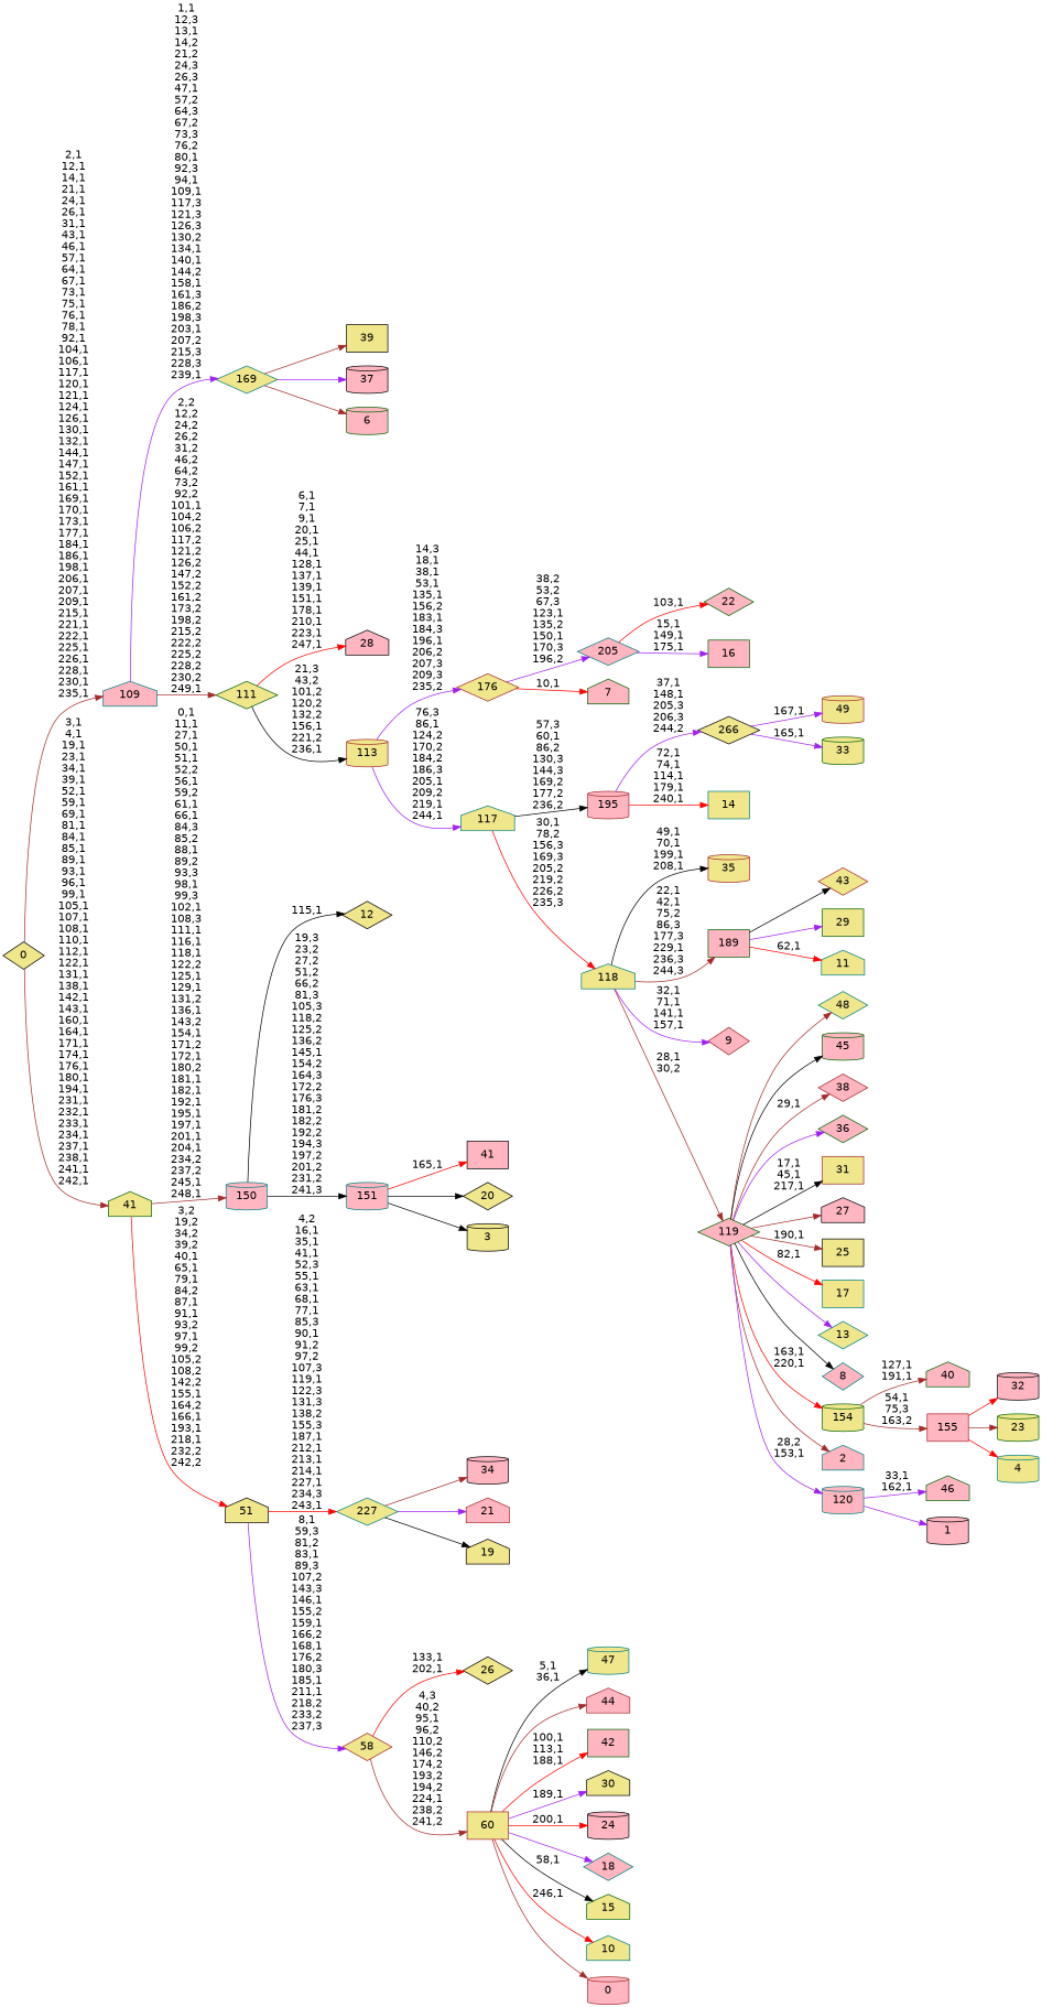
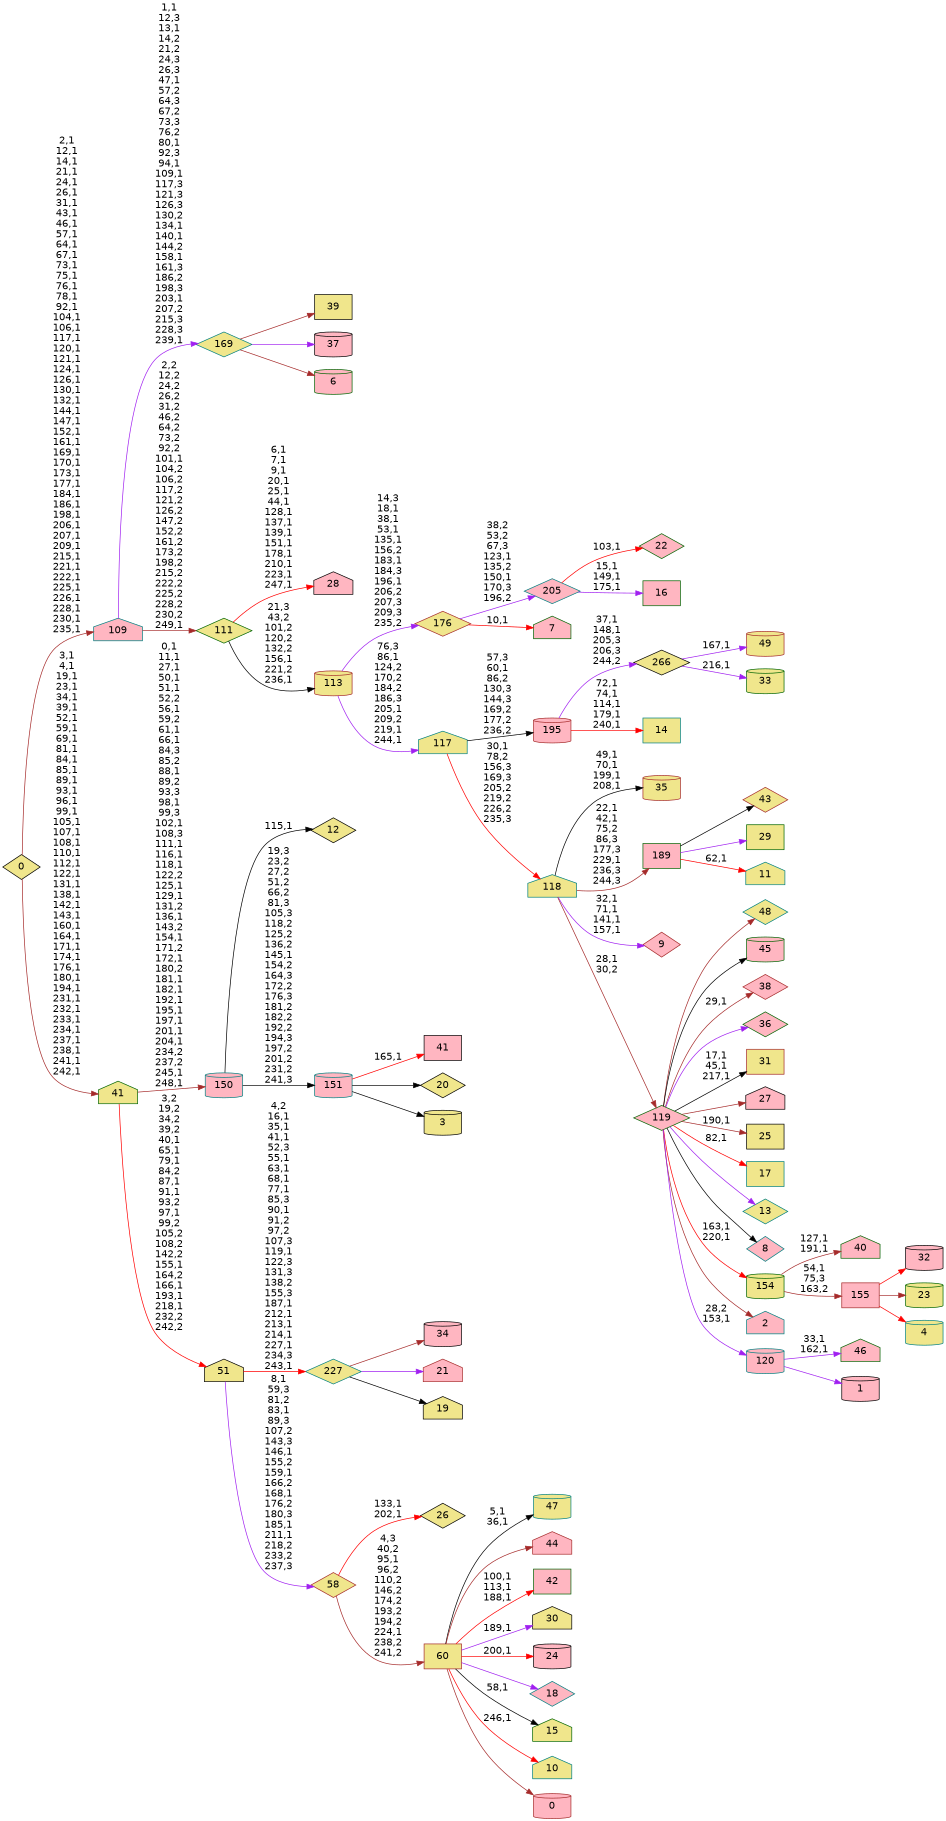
  digraph {
    fontname="DejaVu Sans"
    rankdir=LR
    node [color=teal fillcolor=khaki fontname="DejaVu Sans" shape=cylinder style=filled]
    edge [color=purple fontname="DejaVu Sans"]
    n1 [color=brown label=49]
    n2 [label=48 shape=diamond]
    n3 [label=47]
    n4 [color=darkgreen fillcolor=lightpink label=46 shape=house]
    n5 [color=darkgreen fillcolor=lightpink label=45]
    n6 [color=brown fillcolor=lightpink label=44 shape=house]
    n7 [color=brown label=43 shape=diamond]
    n8 [color=darkgreen fillcolor=lightpink label=42 shape=box]
    n9 [color=black fillcolor=lightpink label=41 shape=box]
    n10 [color=darkgreen fillcolor=lightpink label=40 shape=house]
    n11 [color=black label=39 shape=box]
    n12 [color=brown fillcolor=lightpink label=38 shape=diamond]
    n13 [color=black fillcolor=lightpink label=37]
    n14 [color=darkgreen fillcolor=lightpink label=36 shape=diamond]
    n15 [color=brown label=35]
    n16 [color=black fillcolor=lightpink label=34]
    n17 [color=darkgreen label=33]
    266 [color=black shape=diamond]
    n19 [color=black fillcolor=lightpink label=32]
    n20 [color=brown label=31 shape=box]
    n21 [color=black label=30 shape=house]
    n22 [color=darkgreen label=29 shape=box]
    n23 [color=black fillcolor=lightpink label=28 shape=house]
    n24 [color=black fillcolor=lightpink label=27 shape=house]
    n25 [color=black label=26 shape=diamond]
    n26 [color=black label=25 shape=box]
    n27 [color=black fillcolor=lightpink label=24]
    n28 [color=darkgreen label=23]
    n29 [color=darkgreen fillcolor=lightpink label=22 shape=diamond]
    n30 [color=brown fillcolor=lightpink label=21 shape=house]
    n31 [color=black label=20 shape=diamond]
    n32 [color=black label=19 shape=house]
    227 [shape=diamond]
    n34 [fillcolor=lightpink label=18 shape=diamond]
    n35 [label=17 shape=box]
    n36 [color=darkgreen fillcolor=lightpink label=16 shape=box]
    205 [fillcolor=lightpink shape=diamond]
    n38 [color=darkgreen label=15 shape=house]
    n39 [label=14 shape=box]
    195 [color=brown fillcolor=lightpink]
    n41 [label=13 shape=diamond]
    n42 [color=black label=12 shape=diamond]
    n43 [label=11 shape=house]
    189 [color=darkgreen fillcolor=lightpink shape=box]
    n45 [label=10 shape=house]
    n46 [color=brown fillcolor=lightpink label=9 shape=diamond]
    n47 [fillcolor=lightpink label=8 shape=diamond]
    n48 [color=darkgreen fillcolor=lightpink label=7 shape=house]
    176 [color=brown shape=diamond]
    n50 [color=darkgreen fillcolor=lightpink label=6]
    169 [shape=diamond]
    n52 [label=4]
    155 [color=brown fillcolor=lightpink shape=box]
    154 [color=darkgreen]
    n55 [color=black label=3]
    151 [fillcolor=lightpink]
    150 [fillcolor=lightpink]
    n58 [fillcolor=lightpink label=2 shape=house]
    n59 [color=black fillcolor=lightpink label=1]
    120 [fillcolor=lightpink]
    119 [color=darkgreen fillcolor=lightpink shape=diamond]
    118 [shape=house]
    117 [shape=house]
    113 [color=brown]
    111 [color=darkgreen shape=diamond]
    109 [fillcolor=lightpink shape=house]
    n67 [color=brown fillcolor=lightpink label=0]
    60 [color=brown shape=box]
    58 [color=brown shape=diamond]
    51 [color=black shape=house]
    41 [color=darkgreen shape=house]
    0 [color=black shape=diamond]
    266 -> n1 [label="167,1"]
-   266 -> n17 [label="165,1"]
+   266 -> n17 [label="216,1"]
    227 -> n16 [color=brown]
    227 -> n30
    227 -> n32 [color=black]
    205 -> n29 [color=red label="103,1"]
    205 -> n36 [label="15,1\n149,1\n175,1"]
    195 -> 266 [label="37,1\n148,1\n205,3\n206,3\n244,2"]
    195 -> n39 [color=red label="72,1\n74,1\n114,1\n179,1\n240,1"]
    189 -> n7 [color=black]
    189 -> n22
    189 -> n43 [color=red label="62,1"]
    176 -> 205 [label="38,2\n53,2\n67,3\n123,1\n135,2\n150,1\n170,3\n196,2"]
    176 -> n48 [color=red label="10,1"]
    169 -> n11 [color=brown]
    169 -> n13
    169 -> n50 [color=brown]
    155 -> n19 [color=red]
    155 -> n28 [color=brown]
    155 -> n52 [color=red]
    154 -> n10 [color=brown label="127,1\n191,1"]
    154 -> 155 [color=brown label="54,1\n75,3\n163,2"]
    151 -> n9 [color=red label="165,1"]
    151 -> n31 [color=black]
    151 -> n55 [color=black]
    150 -> n42 [color=black label="115,1"]
    150 -> 151 [color=black label="19,3\n23,2\n27,2\n51,2\n66,2\n81,3\n105,3\n118,2\n125,2\n136,2\n145,1\n154,2\n164,3\n172,2\n176,3\n181,2\n182,2\n192,2\n194,3\n197,2\n201,2\n231,2\n241,3"]
    120 -> n4 [label="33,1\n162,1"]
    120 -> n59
    119 -> n2 [color=brown]
    119 -> n5 [color=black]
    119 -> n12 [color=brown label="29,1"]
    119 -> n14
    119 -> n20 [color=black label="17,1\n45,1\n217,1"]
    119 -> n24 [color=brown]
    119 -> n26 [color=brown label="190,1"]
    119 -> n35 [color=red label="82,1"]
    119 -> n41
    119 -> n47 [color=black]
    119 -> 154 [color=red label="163,1\n220,1"]
    119 -> n58 [color=brown]
    119 -> 120 [label="28,2\n153,1"]
    118 -> n15 [color=black label="49,1\n70,1\n199,1\n208,1"]
    118 -> 189 [color=brown label="22,1\n42,1\n75,2\n86,3\n177,3\n229,1\n236,3\n244,3"]
    118 -> n46 [label="32,1\n71,1\n141,1\n157,1"]
    118 -> 119 [color=brown label="28,1\n30,2"]
    117 -> 195 [color=black label="57,3\n60,1\n86,2\n130,3\n144,3\n169,2\n177,2\n236,2"]
    117 -> 118 [color=red label="30,1\n78,2\n156,3\n169,3\n205,2\n219,2\n226,2\n235,3"]
    113 -> 176 [label="14,3\n18,1\n38,1\n53,1\n135,1\n156,2\n183,1\n184,3\n196,1\n206,2\n207,3\n209,3\n235,2"]
    113 -> 117 [label="76,3\n86,1\n124,2\n170,2\n184,2\n186,3\n205,1\n209,2\n219,1\n244,1"]
    111 -> n23 [color=red label="6,1\n7,1\n9,1\n20,1\n25,1\n44,1\n128,1\n137,1\n139,1\n151,1\n178,1\n210,1\n223,1\n247,1"]
    111 -> 113 [color=black label="21,3\n43,2\n101,2\n120,2\n132,2\n156,1\n221,2\n236,1"]
    109 -> 169 [label="1,1\n12,3\n13,1\n14,2\n21,2\n24,3\n26,3\n47,1\n57,2\n64,3\n67,2\n73,3\n76,2\n80,1\n92,3\n94,1\n109,1\n117,3\n121,3\n126,3\n130,2\n134,1\n140,1\n144,2\n158,1\n161,3\n186,2\n198,3\n203,1\n207,2\n215,3\n228,3\n239,1"]
    109 -> 111 [color=brown label="2,2\n12,2\n24,2\n26,2\n31,2\n46,2\n64,2\n73,2\n92,2\n101,1\n104,2\n106,2\n117,2\n121,2\n126,2\n147,2\n152,2\n161,2\n173,2\n198,2\n215,2\n222,2\n225,2\n228,2\n230,2\n249,1"]
    60 -> n3 [color=black label="5,1\n36,1"]
    60 -> n6 [color=brown]
    60 -> n8 [color=red label="100,1\n113,1\n188,1"]
    60 -> n21 [label="189,1"]
    60 -> n27 [color=red label="200,1"]
    60 -> n34
    60 -> n38 [color=black label="58,1"]
    60 -> n45 [color=red label="246,1"]
    60 -> n67 [color=brown]
    58 -> n25 [color=red label="133,1\n202,1"]
    58 -> 60 [color=brown label="4,3\n40,2\n95,1\n96,2\n110,2\n146,2\n174,2\n193,2\n194,2\n224,1\n238,2\n241,2"]
    51 -> 227 [color=red label="4,2\n16,1\n35,1\n41,1\n52,3\n55,1\n63,1\n68,1\n77,1\n85,3\n90,1\n91,2\n97,2\n107,3\n119,1\n122,3\n131,3\n138,2\n155,3\n187,1\n212,1\n213,1\n214,1\n227,1\n234,3\n243,1"]
    51 -> 58 [label="8,1\n59,3\n81,2\n83,1\n89,3\n107,2\n143,3\n146,1\n155,2\n159,1\n166,2\n168,1\n176,2\n180,3\n185,1\n211,1\n218,2\n233,2\n237,3"]
    41 -> 150 [color=brown label="0,1\n11,1\n27,1\n50,1\n51,1\n52,2\n56,1\n59,2\n61,1\n66,1\n84,3\n85,2\n88,1\n89,2\n93,3\n98,1\n99,3\n102,1\n108,3\n111,1\n116,1\n118,1\n122,2\n125,1\n129,1\n131,2\n136,1\n143,2\n154,1\n171,2\n172,1\n180,2\n181,1\n182,1\n192,1\n195,1\n197,1\n201,1\n204,1\n234,2\n237,2\n245,1\n248,1"]
    41 -> 51 [color=red label="3,2\n19,2\n34,2\n39,2\n40,1\n65,1\n79,1\n84,2\n87,1\n91,1\n93,2\n97,1\n99,2\n105,2\n108,2\n142,2\n155,1\n164,2\n166,1\n193,1\n218,1\n232,2\n242,2"]
    0 -> 109 [color=brown label="2,1\n12,1\n14,1\n21,1\n24,1\n26,1\n31,1\n43,1\n46,1\n57,1\n64,1\n67,1\n73,1\n75,1\n76,1\n78,1\n92,1\n104,1\n106,1\n117,1\n120,1\n121,1\n124,1\n126,1\n130,1\n132,1\n144,1\n147,1\n152,1\n161,1\n169,1\n170,1\n173,1\n177,1\n184,1\n186,1\n198,1\n206,1\n207,1\n209,1\n215,1\n221,1\n222,1\n225,1\n226,1\n228,1\n230,1\n235,1"]
    0 -> 41 [color=brown label="3,1\n4,1\n19,1\n23,1\n34,1\n39,1\n52,1\n59,1\n69,1\n81,1\n84,1\n85,1\n89,1\n93,1\n96,1\n99,1\n105,1\n107,1\n108,1\n110,1\n112,1\n122,1\n131,1\n138,1\n142,1\n143,1\n160,1\n164,1\n171,1\n174,1\n176,1\n180,1\n194,1\n231,1\n232,1\n233,1\n234,1\n237,1\n238,1\n241,1\n242,1"]
  }
